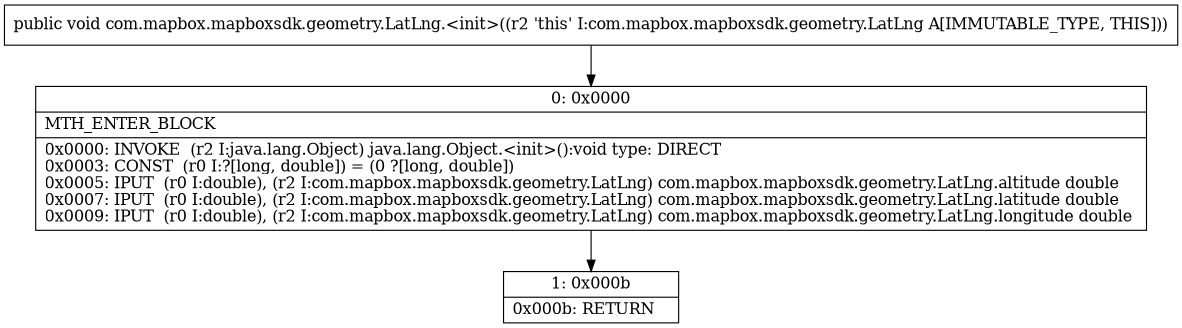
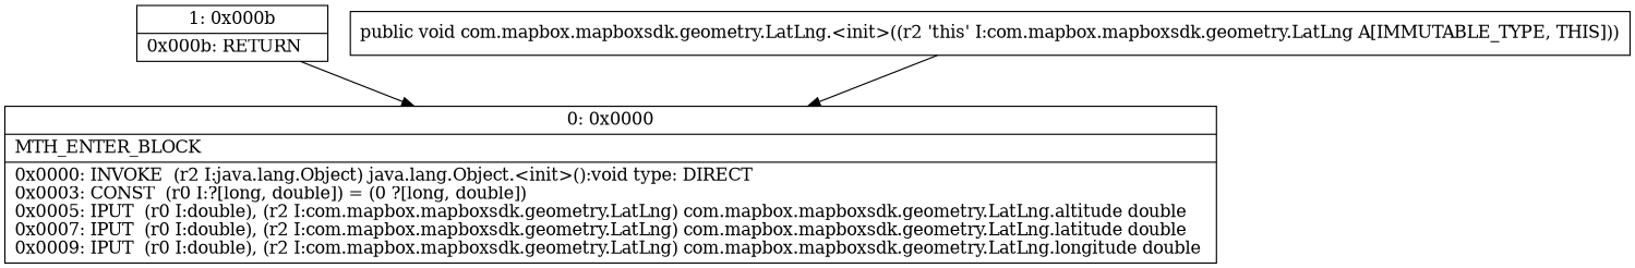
  digraph {
    node [shape=record]
    n1 [label="{0\:\ 0x0000|MTH_ENTER_BLOCK\l|0x0000: INVOKE  (r2 I:java.lang.Object) java.lang.Object.\<init\>():void type: DIRECT \l0x0003: CONST  (r0 I:?[long, double]) = (0 ?[long, double]) \l0x0005: IPUT  (r0 I:double), (r2 I:com.mapbox.mapboxsdk.geometry.LatLng) com.mapbox.mapboxsdk.geometry.LatLng.altitude double \l0x0007: IPUT  (r0 I:double), (r2 I:com.mapbox.mapboxsdk.geometry.LatLng) com.mapbox.mapboxsdk.geometry.LatLng.latitude double \l0x0009: IPUT  (r0 I:double), (r2 I:com.mapbox.mapboxsdk.geometry.LatLng) com.mapbox.mapboxsdk.geometry.LatLng.longitude double \l}"]
    n2 [label="{1\:\ 0x000b|0x000b: RETURN   \l}"]
    n3 [label="{public void com.mapbox.mapboxsdk.geometry.LatLng.\<init\>((r2 'this' I:com.mapbox.mapboxsdk.geometry.LatLng A[IMMUTABLE_TYPE, THIS])) }"]
-   n1 -> n2
+   n2 -> n1
    n3 -> n1
  }
